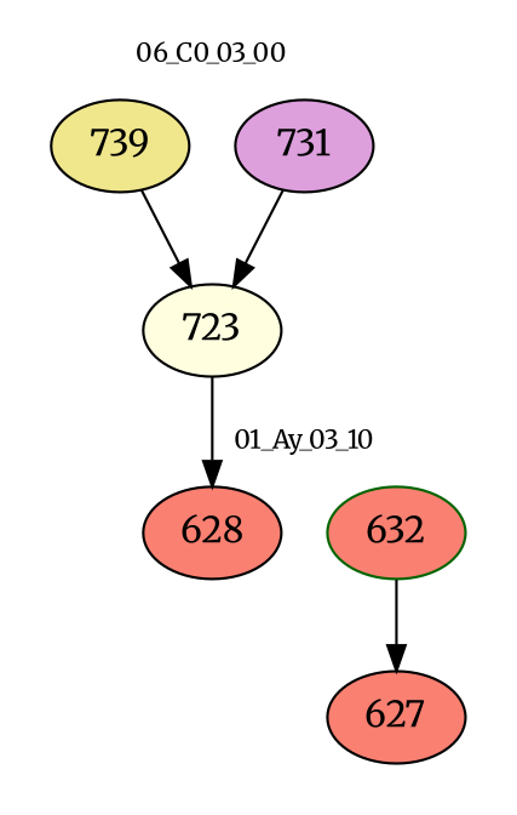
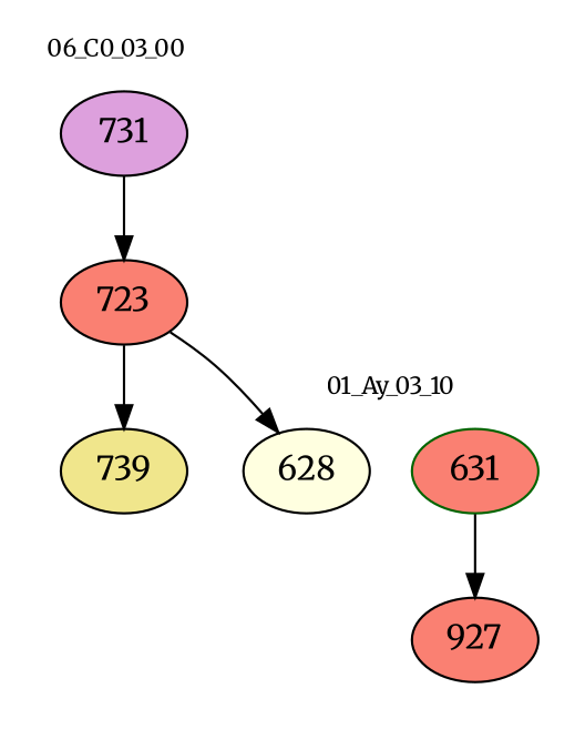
  digraph {
    fontname=Merriweather
    node [color=black fillcolor=salmon fontname=Merriweather style=filled]
    edge [color=black fontname=Merriweather]
-   n1 [color=darkgreen label=632]
-   n2 [label=627]
-   n3 [label=628]
+   n1 [color=darkgreen label=631]
+   n2 [label=927]
+   n3 [fillcolor=lightyellow label=628]
    n4 [fillcolor=plum label=731]
-   n5 [fillcolor=lightyellow label=723]
+   n5 [label=723]
    n6 [fillcolor=khaki label=739]
    subgraph cluster_1 {
      color=white
      fontsize=10
      label="01_Ay_03_10"
      n1
      n2
      n3
    }
    subgraph cluster_2 {
      color=white
      fontsize=10
      label="06_C0_03_00"
      n4
      n5
      n6
    }
    n1 -> n2
    n4 -> n5
    n5 -> n3
-   n6 -> n5
+   n5 -> n6
  }
